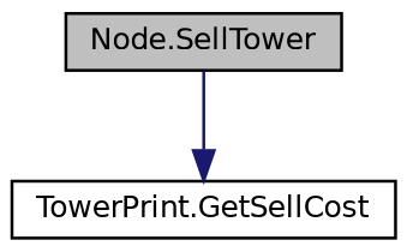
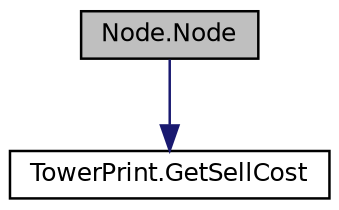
  digraph {
    rankdir=TB
    node [color=black fontname=Helvetica fontsize=10 shape=record style=filled]
-   n1 [fillcolor=grey75 fontcolor=black height=0.2 label="Node.SellTower" width=0.4]
+   n1 [fillcolor=grey75 fontcolor=black height=0.2 label="Node.Node" width=0.4]
    n2 [fillcolor=white height=0.2 label="TowerPrint.GetSellCost" width=0.4]
    n1 -> n2 [color=midnightblue fontname=Helvetica fontsize=10 labelfontname=Helvetica labelfontsize=10 style=solid]
  }
